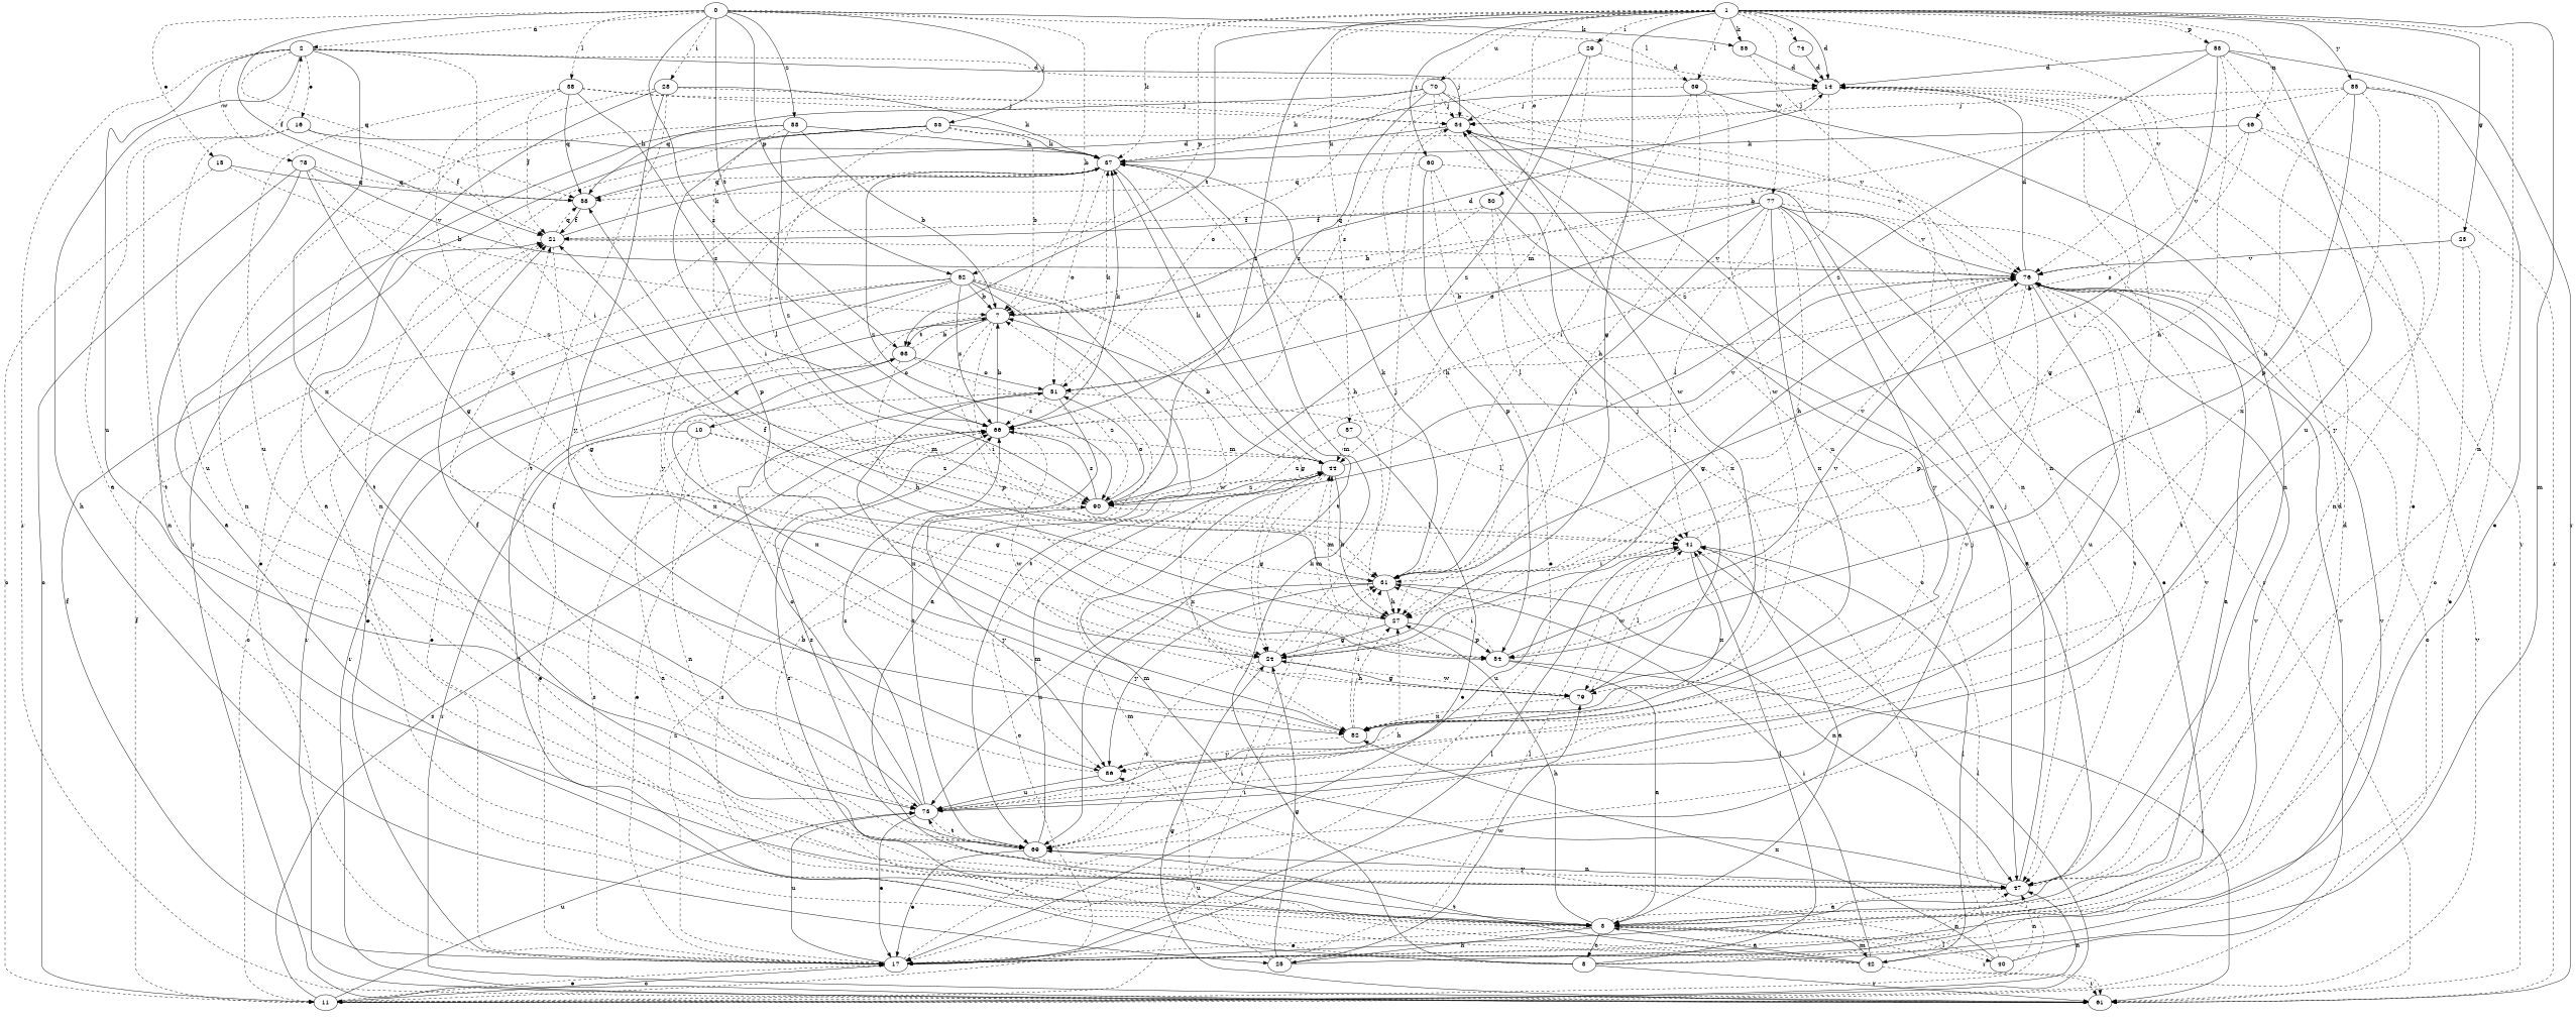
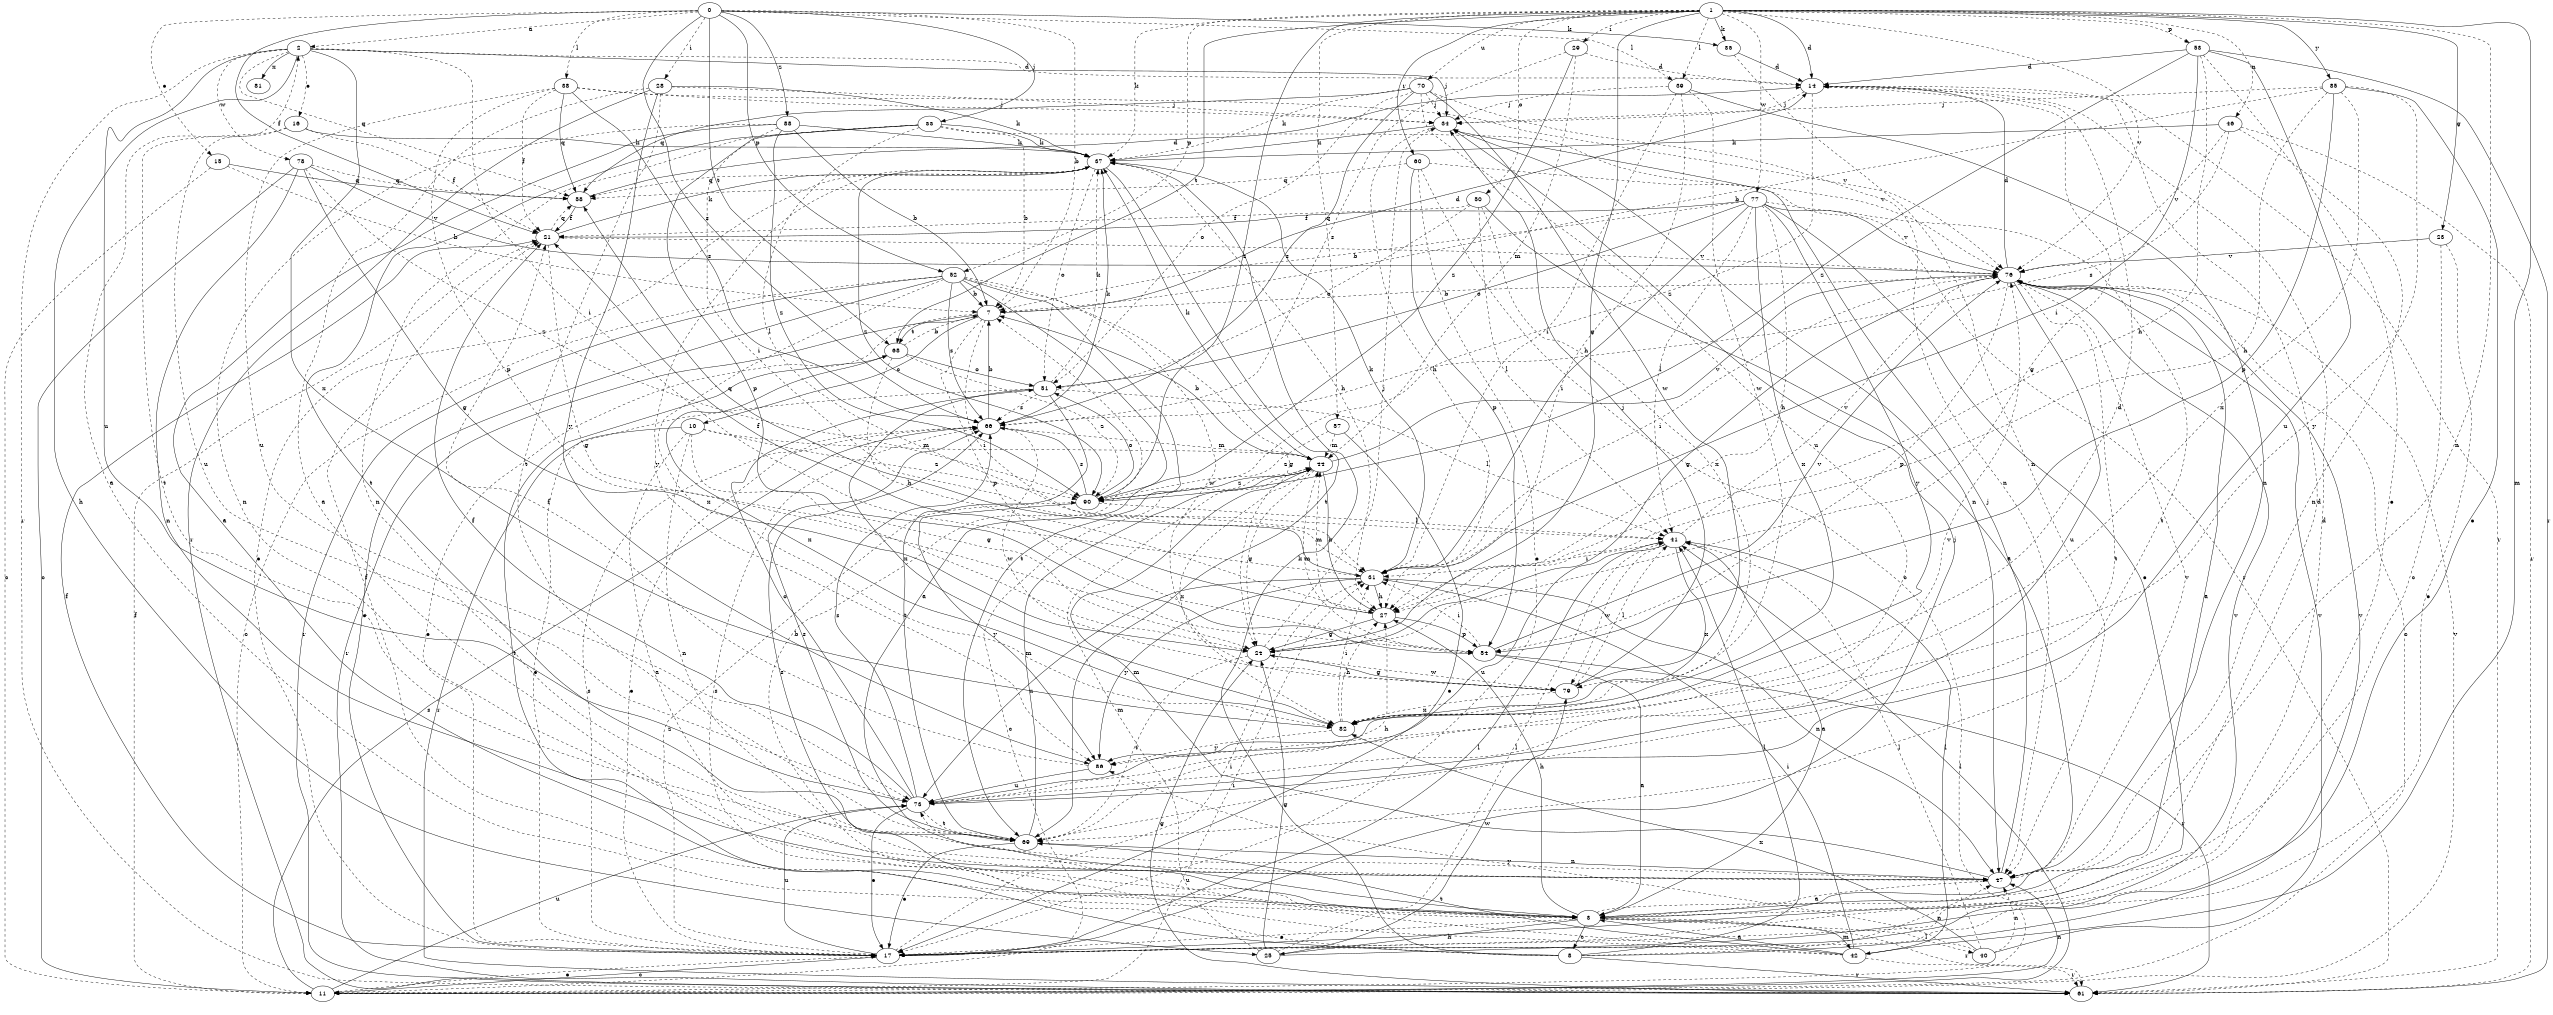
  strict digraph {
    edge [style=dashed]
    0
    2
    7
    15
    21
    28
    33
    35
    38
    39
    52
    66
    68
    88
    14
    16
    25
    31
    34
    58
    61
    73
    78
+   81
    82
    17
    10
    54
    11
    24
    37
    76
    3
    69
    86
    47
    41
    27
    79
    44
    90
    51
    1
    23
    29
    42
    46
    50
    53
    57
    60
    70
-   74
    77
    85
    8
    40
    0 -> 2 [label=a]
    0 -> 7 [label=b]
    0 -> 15 [label=e]
    0 -> 21 [label=f style=solid]
    0 -> 28 [label=i]
    0 -> 33 [label=j style=solid]
    0 -> 35 [label=k style=solid]
    0 -> 38 [label=l]
    0 -> 39 [label=l]
    0 -> 52 [label=p style=solid]
    0 -> 66 [label=s style=solid]
    0 -> 68 [label=t style=solid]
    0 -> 88 [label=z style=solid]
    2 -> 14 [label=d]
    2 -> 16 [label=e]
    2 -> 25 [label=h style=solid]
    2 -> 31 [label=i]
    2 -> 34 [label=j style=solid]
    2 -> 58 [label=q]
    2 -> 61 [label=r]
    2 -> 73 [label=u style=solid]
    2 -> 78 [label=w]
+   2 -> 81 [label=x style=solid]
    2 -> 82 [label=x style=solid]
    7 -> 68 [label=t style=solid]
    7 -> 14 [label=d style=solid]
    7 -> 31 [label=i]
    7 -> 61 [label=r style=solid]
    7 -> 17 [label=e]
    7 -> 10 [label=c style=solid]
    7 -> 54 [label=p]
    15 -> 7 [label=b]
    15 -> 58 [label=q style=solid]
    15 -> 11 [label=c]
    21 -> 58 [label=q]
    21 -> 24 [label=g]
    21 -> 37 [label=k style=solid]
    21 -> 76 [label=v]
    28 -> 34 [label=j]
    28 -> 61 [label=r style=solid]
    28 -> 37 [label=k style=solid]
    28 -> 3 [label=a]
    28 -> 69 [label=t]
    28 -> 86 [label=y style=solid]
    33 -> 7 [label=b]
    33 -> 54 [label=p style=solid]
    33 -> 37 [label=k style=solid]
    33 -> 76 [label=v]
    33 -> 69 [label=t style=solid]
    33 -> 47 [label=n]
    33 -> 41 [label=l]
    35 -> 14 [label=d style=solid]
    35 -> 47 [label=n]
    38 -> 21 [label=f]
    38 -> 66 [label=s style=solid]
    38 -> 34 [label=j]
    38 -> 58 [label=q style=solid]
    38 -> 73 [label=u]
    38 -> 54 [label=p]
    38 -> 76 [label=v]
    39 -> 31 [label=i]
    39 -> 34 [label=j]
    39 -> 47 [label=n style=solid]
    39 -> 27 [label=h]
    39 -> 79 [label=w]
    52 -> 7 [label=b style=solid]
    52 -> 66 [label=s style=solid]
    52 -> 61 [label=r style=solid]
    52 -> 82 [label=x]
    52 -> 17 [label=e style=solid]
    52 -> 11 [label=c]
    52 -> 24 [label=g]
    52 -> 3 [label=a style=solid]
    52 -> 69 [label=t style=solid]
    52 -> 79 [label=w]
    66 -> 7 [label=b style=solid]
    66 -> 17 [label=e]
    66 -> 37 [label=k style=solid]
    66 -> 79 [label=w]
    66 -> 44 [label=m]
    68 -> 7 [label=b]
    68 -> 82 [label=x style=solid]
    68 -> 27 [label=h]
    68 -> 90 [label=z]
    68 -> 51 [label=o style=solid]
    88 -> 7 [label=b style=solid]
    88 -> 31 [label=i]
    88 -> 37 [label=k style=solid]
    88 -> 3 [label=a style=solid]
    88 -> 47 [label=n]
    88 -> 90 [label=z style=solid]
    14 -> 34 [label=j]
    14 -> 61 [label=r]
    14 -> 24 [label=g]
    14 -> 90 [label=z]
    16 -> 21 [label=f]
    16 -> 73 [label=u]
    16 -> 37 [label=k style=solid]
    16 -> 69 [label=t]
    25 -> 24 [label=g style=solid]
    25 -> 76 [label=v style=solid]
    25 -> 41 [label=l]
    25 -> 79 [label=w style=solid]
    25 -> 44 [label=m]
    31 -> 58 [label=q style=solid]
    31 -> 73 [label=u style=solid]
    31 -> 37 [label=k style=solid]
    31 -> 86 [label=y style=solid]
    31 -> 47 [label=n style=solid]
    31 -> 27 [label=h style=solid]
    34 -> 37 [label=k style=solid]
    34 -> 47 [label=n style=solid]
    34 -> 27 [label=h]
    58 -> 21 [label=f style=solid]
    58 -> 14 [label=d style=solid]
    61 -> 24 [label=g style=solid]
    73 -> 21 [label=f style=solid]
    73 -> 66 [label=s style=solid]
    73 -> 17 [label=e style=solid]
    73 -> 76 [label=v]
    73 -> 69 [label=t]
    73 -> 51 [label=o style=solid]
    78 -> 58 [label=q]
    78 -> 11 [label=c style=solid]
    78 -> 24 [label=g style=solid]
    78 -> 76 [label=v style=solid]
    78 -> 47 [label=n style=solid]
    78 -> 90 [label=z]
    82 -> 14 [label=d]
    82 -> 31 [label=i]
    82 -> 86 [label=y]
    82 -> 27 [label=h]
    17 -> 21 [label=f style=solid]
    17 -> 66 [label=s]
    17 -> 14 [label=d]
    17 -> 31 [label=i]
    17 -> 34 [label=j style=solid]
    17 -> 73 [label=u style=solid]
    17 -> 11 [label=c style=solid]
    17 -> 41 [label=l style=solid]
    17 -> 90 [label=z]
    10 -> 61 [label=r style=solid]
    10 -> 24 [label=g]
    10 -> 3 [label=a]
    10 -> 47 [label=n]
    10 -> 44 [label=m]
    10 -> 90 [label=z]
    54 -> 31 [label=i]
    54 -> 61 [label=r style=solid]
    54 -> 76 [label=v style=solid]
    54 -> 3 [label=a style=solid]
    54 -> 44 [label=m]
    11 -> 21 [label=f]
    11 -> 66 [label=s style=solid]
    11 -> 31 [label=i]
    11 -> 73 [label=u style=solid]
    11 -> 17 [label=e]
    11 -> 76 [label=v]
    11 -> 47 [label=n style=solid]
    11 -> 41 [label=l style=solid]
    24 -> 34 [label=j]
    24 -> 69 [label=t]
    24 -> 79 [label=w]
    37 -> 58 [label=q]
    37 -> 17 [label=e]
    37 -> 69 [label=t style=solid]
    37 -> 86 [label=y]
    37 -> 27 [label=h]
    37 -> 90 [label=z style=solid]
    37 -> 51 [label=o]
    76 -> 7 [label=b]
    76 -> 14 [label=d style=solid]
    76 -> 31 [label=i]
    76 -> 73 [label=u style=solid]
    76 -> 54 [label=p]
    76 -> 11 [label=c]
    76 -> 24 [label=g style=solid]
    76 -> 3 [label=a style=solid]
    76 -> 69 [label=t]
    3 -> 2 [label=a]
    3 -> 21 [label=f]
    3 -> 66 [label=s style=solid]
    3 -> 14 [label=d]
    3 -> 25 [label=h style=solid]
    3 -> 61 [label=r]
    3 -> 17 [label=e]
    3 -> 27 [label=h style=solid]
    3 -> 42 [label=m style=solid]
    3 -> 8 [label=c style=solid]
    3 -> 40 [label=l]
    69 -> 66 [label=s style=solid]
    69 -> 17 [label=e style=solid]
    69 -> 47 [label=n style=solid]
    69 -> 27 [label=h]
    69 -> 44 [label=m style=solid]
    86 -> 21 [label=f]
    86 -> 73 [label=u style=solid]
    47 -> 34 [label=j style=solid]
    47 -> 76 [label=v]
    47 -> 3 [label=a]
    47 -> 44 [label=m style=solid]
    41 -> 31 [label=i]
    41 -> 73 [label=u style=solid]
    41 -> 82 [label=x style=solid]
    41 -> 76 [label=v]
    41 -> 3 [label=a style=solid]
    41 -> 79 [label=w]
    27 -> 21 [label=f style=solid]
    27 -> 54 [label=p style=solid]
    27 -> 24 [label=g style=solid]
    27 -> 44 [label=m]
    79 -> 34 [label=j style=solid]
    79 -> 82 [label=x]
    79 -> 24 [label=g style=solid]
    79 -> 41 [label=l]
    44 -> 7 [label=b style=solid]
    44 -> 82 [label=x]
    44 -> 11 [label=c]
    44 -> 24 [label=g]
    44 -> 37 [label=k style=solid]
    44 -> 76 [label=v style=solid]
    44 -> 27 [label=h style=solid]
    44 -> 90 [label=z style=solid]
    90 -> 66 [label=s style=solid]
    90 -> 86 [label=y style=solid]
    90 -> 41 [label=l]
    90 -> 51 [label=o style=solid]
    51 -> 66 [label=s]
    51 -> 82 [label=x style=solid]
    51 -> 17 [label=e]
    51 -> 37 [label=k]
    51 -> 69 [label=t style=solid]
    51 -> 41 [label=l]
    1 -> 35 [label=k style=solid]
    1 -> 39 [label=l]
    1 -> 52 [label=p]
    1 -> 68 [label=t style=solid]
    1 -> 14 [label=d style=solid]
    1 -> 24 [label=g style=solid]
    1 -> 37 [label=k]
    1 -> 76 [label=v]
    1 -> 47 [label=n]
    1 -> 90 [label=z style=solid]
    1 -> 23 [label=g style=solid]
    1 -> 29 [label=i]
    1 -> 42 [label=m style=solid]
    1 -> 46 [label=n]
    1 -> 50 [label=o]
    1 -> 53 [label=p]
    1 -> 57 [label=q]
    1 -> 60 [label=r style=solid]
    1 -> 70 [label=u]
-   1 -> 74 [label=v]
    1 -> 77 [label=w]
    1 -> 85 [label=y style=solid]
    23 -> 17 [label=e]
    23 -> 76 [label=v style=solid]
    23 -> 3 [label=c]
    29 -> 66 [label=s]
    29 -> 14 [label=d]
    29 -> 44 [label=m]
    29 -> 90 [label=z style=solid]
    42 -> 7 [label=b]
    42 -> 31 [label=i style=solid]
    42 -> 61 [label=r]
    42 -> 73 [label=u]
    42 -> 3 [label=a style=solid]
    42 -> 69 [label=t style=solid]
    42 -> 41 [label=l style=solid]
    46 -> 66 [label=s]
    46 -> 61 [label=r]
    46 -> 37 [label=k style=solid]
    46 -> 76 [label=v]
    46 -> 47 [label=n]
    50 -> 21 [label=f]
    50 -> 82 [label=x]
    50 -> 3 [label=a style=solid]
    50 -> 41 [label=l]
    50 -> 51 [label=o]
    53 -> 14 [label=d style=solid]
    53 -> 31 [label=i style=solid]
    53 -> 61 [label=r style=solid]
    53 -> 73 [label=u style=solid]
    53 -> 17 [label=e]
    53 -> 27 [label=h]
    53 -> 90 [label=z style=solid]
    57 -> 17 [label=e style=solid]
    57 -> 44 [label=m]
    57 -> 90 [label=z]
    60 -> 58 [label=q]
    60 -> 61 [label=r]
    60 -> 17 [label=e]
    60 -> 54 [label=p style=solid]
    60 -> 11 [label=c]
    70 -> 66 [label=s style=solid]
    70 -> 34 [label=j]
    70 -> 58 [label=q style=solid]
    70 -> 73 [label=u]
    70 -> 37 [label=k]
    70 -> 47 [label=n]
    70 -> 79 [label=w style=solid]
    70 -> 51 [label=o]
-   74 -> 14 [label=d style=solid]
    77 -> 7 [label=b]
    77 -> 21 [label=f style=solid]
    77 -> 31 [label=i style=solid]
    77 -> 82 [label=x style=solid]
    77 -> 17 [label=e style=solid]
    77 -> 76 [label=v style=solid]
    77 -> 69 [label=t]
    77 -> 86 [label=y style=solid]
    77 -> 41 [label=l]
    77 -> 27 [label=h]
    77 -> 51 [label=o style=solid]
    85 -> 7 [label=b]
    85 -> 34 [label=j]
    85 -> 82 [label=x]
    85 -> 17 [label=e style=solid]
    85 -> 54 [label=p style=solid]
    85 -> 86 [label=y]
    85 -> 27 [label=h]
    8 -> 66 [label=s]
    8 -> 68 [label=t style=solid]
    8 -> 61 [label=r style=solid]
    8 -> 37 [label=k style=solid]
    8 -> 76 [label=v style=solid]
    8 -> 47 [label=n]
    8 -> 41 [label=l style=solid]
    40 -> 82 [label=x style=solid]
    40 -> 76 [label=v style=solid]
    40 -> 86 [label=y]
    40 -> 47 [label=n]
    40 -> 41 [label=l]
  }
